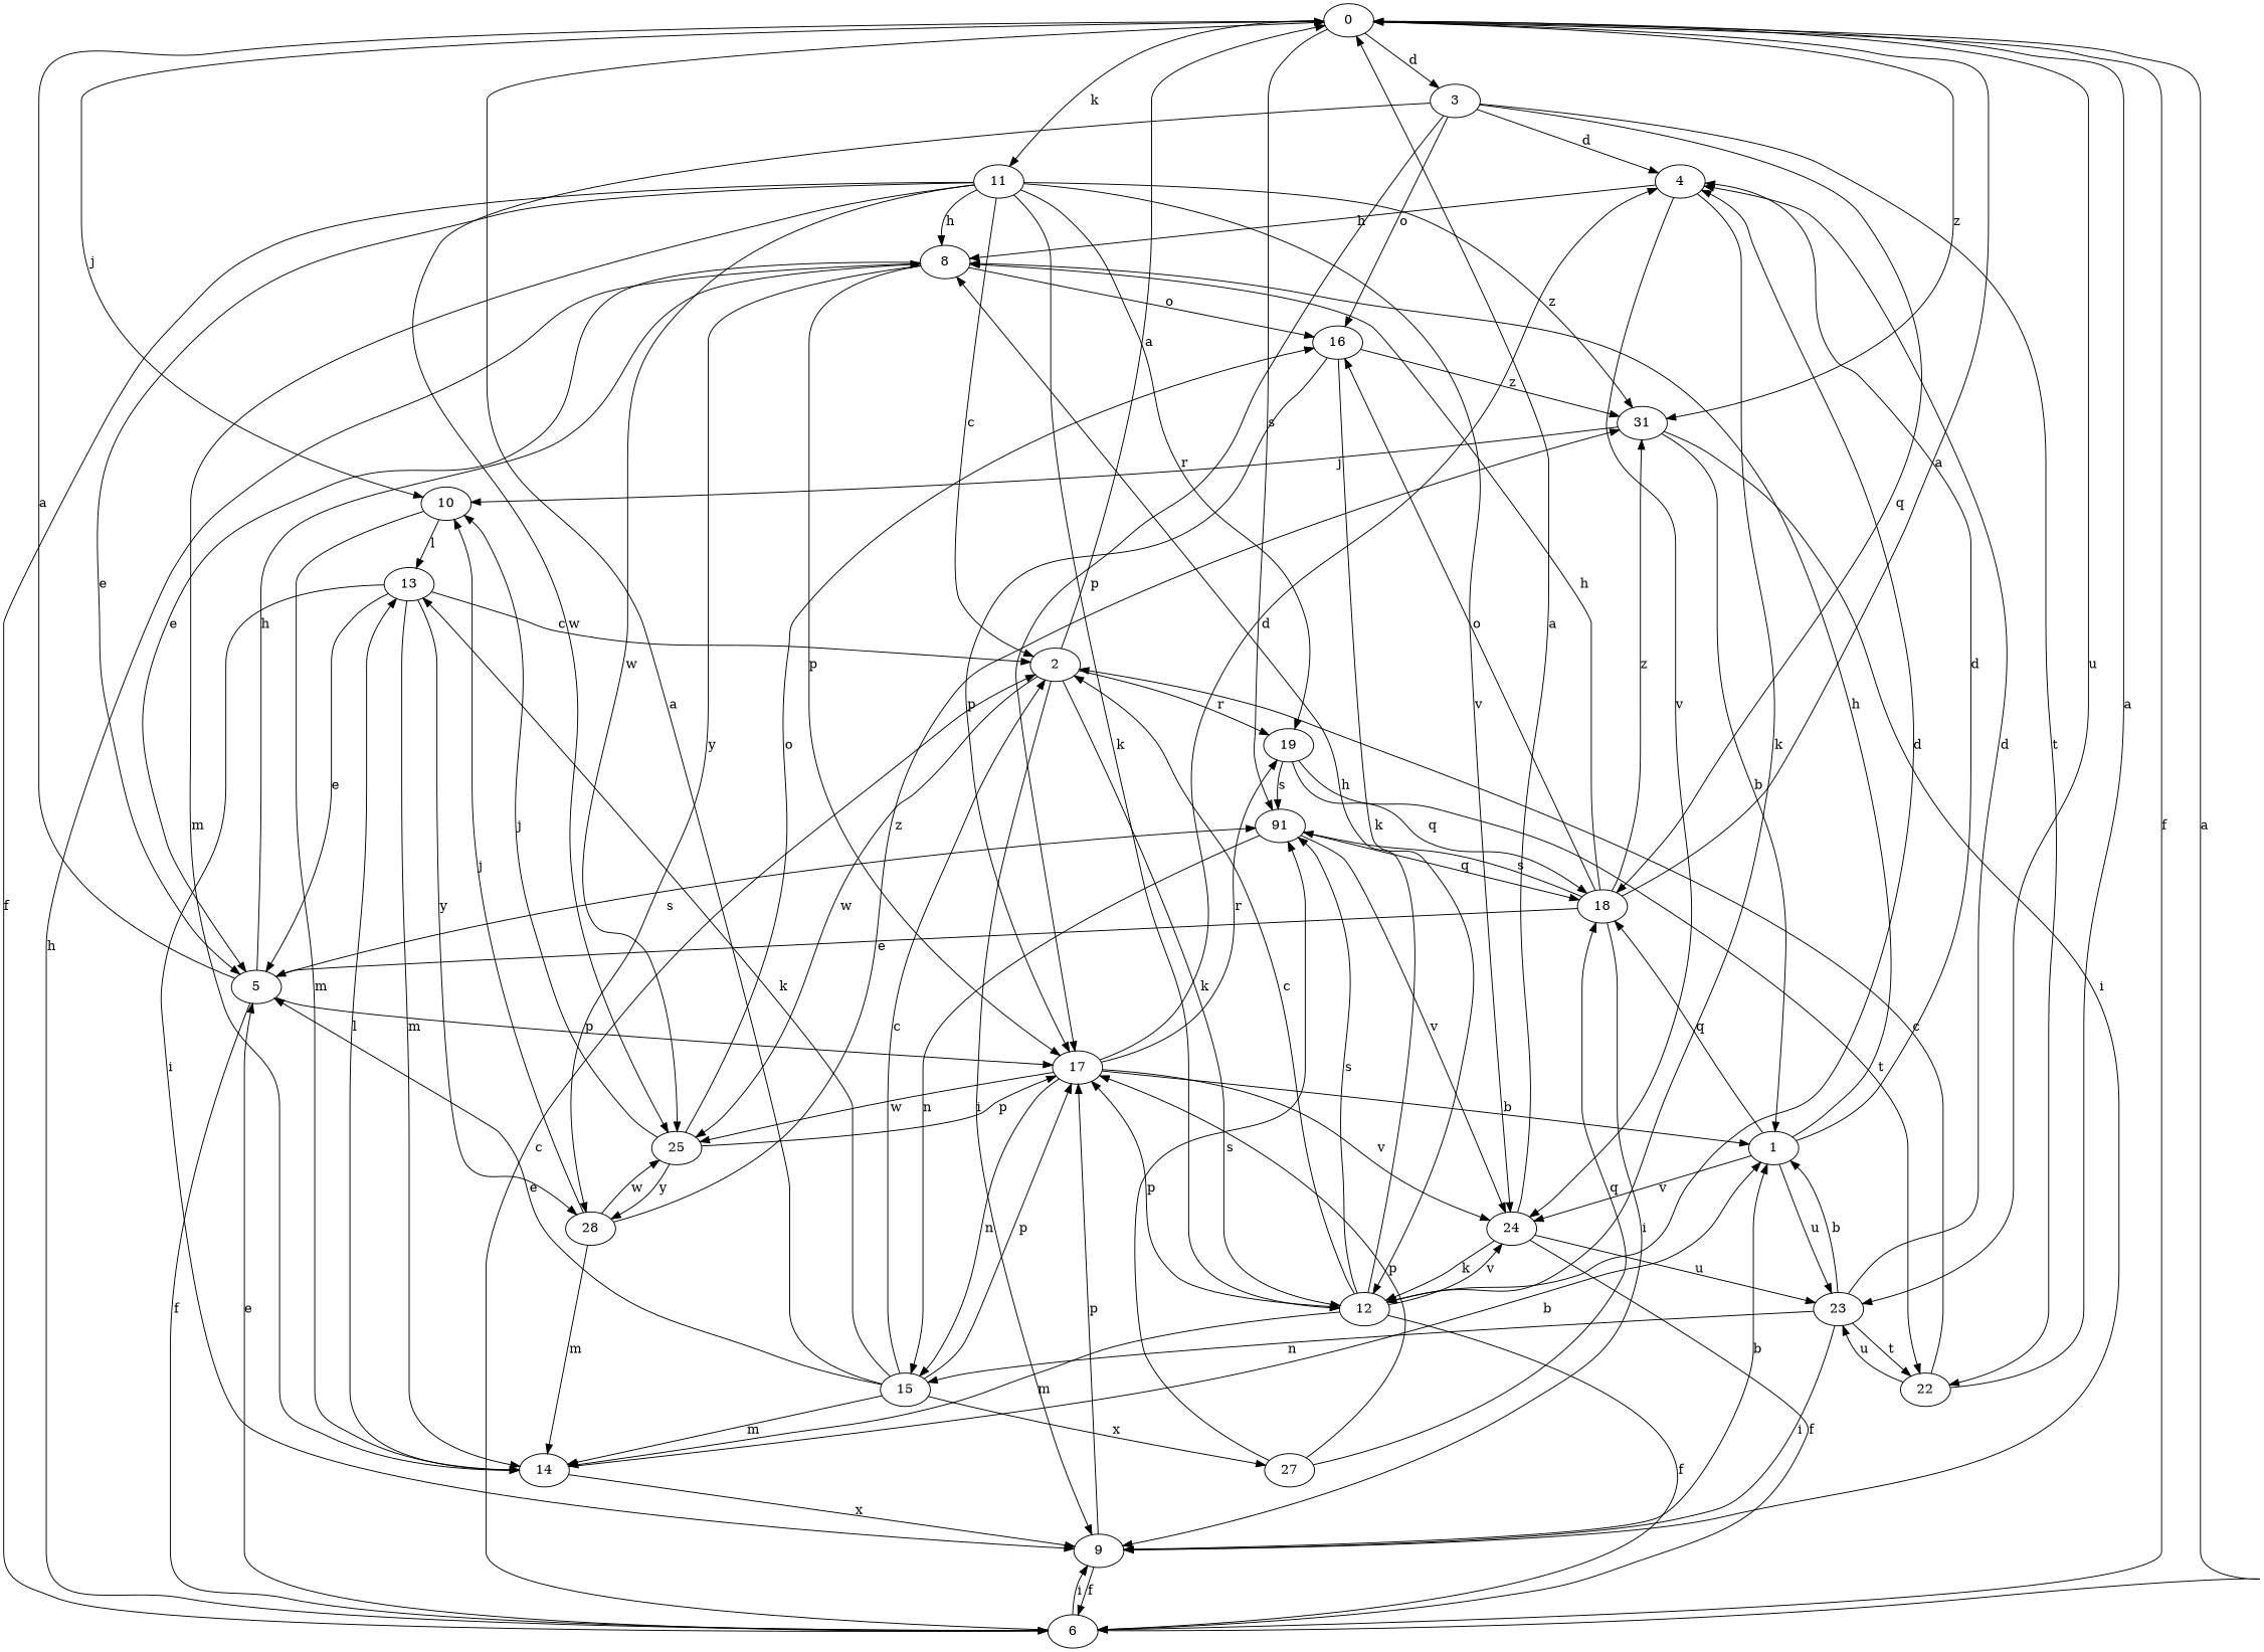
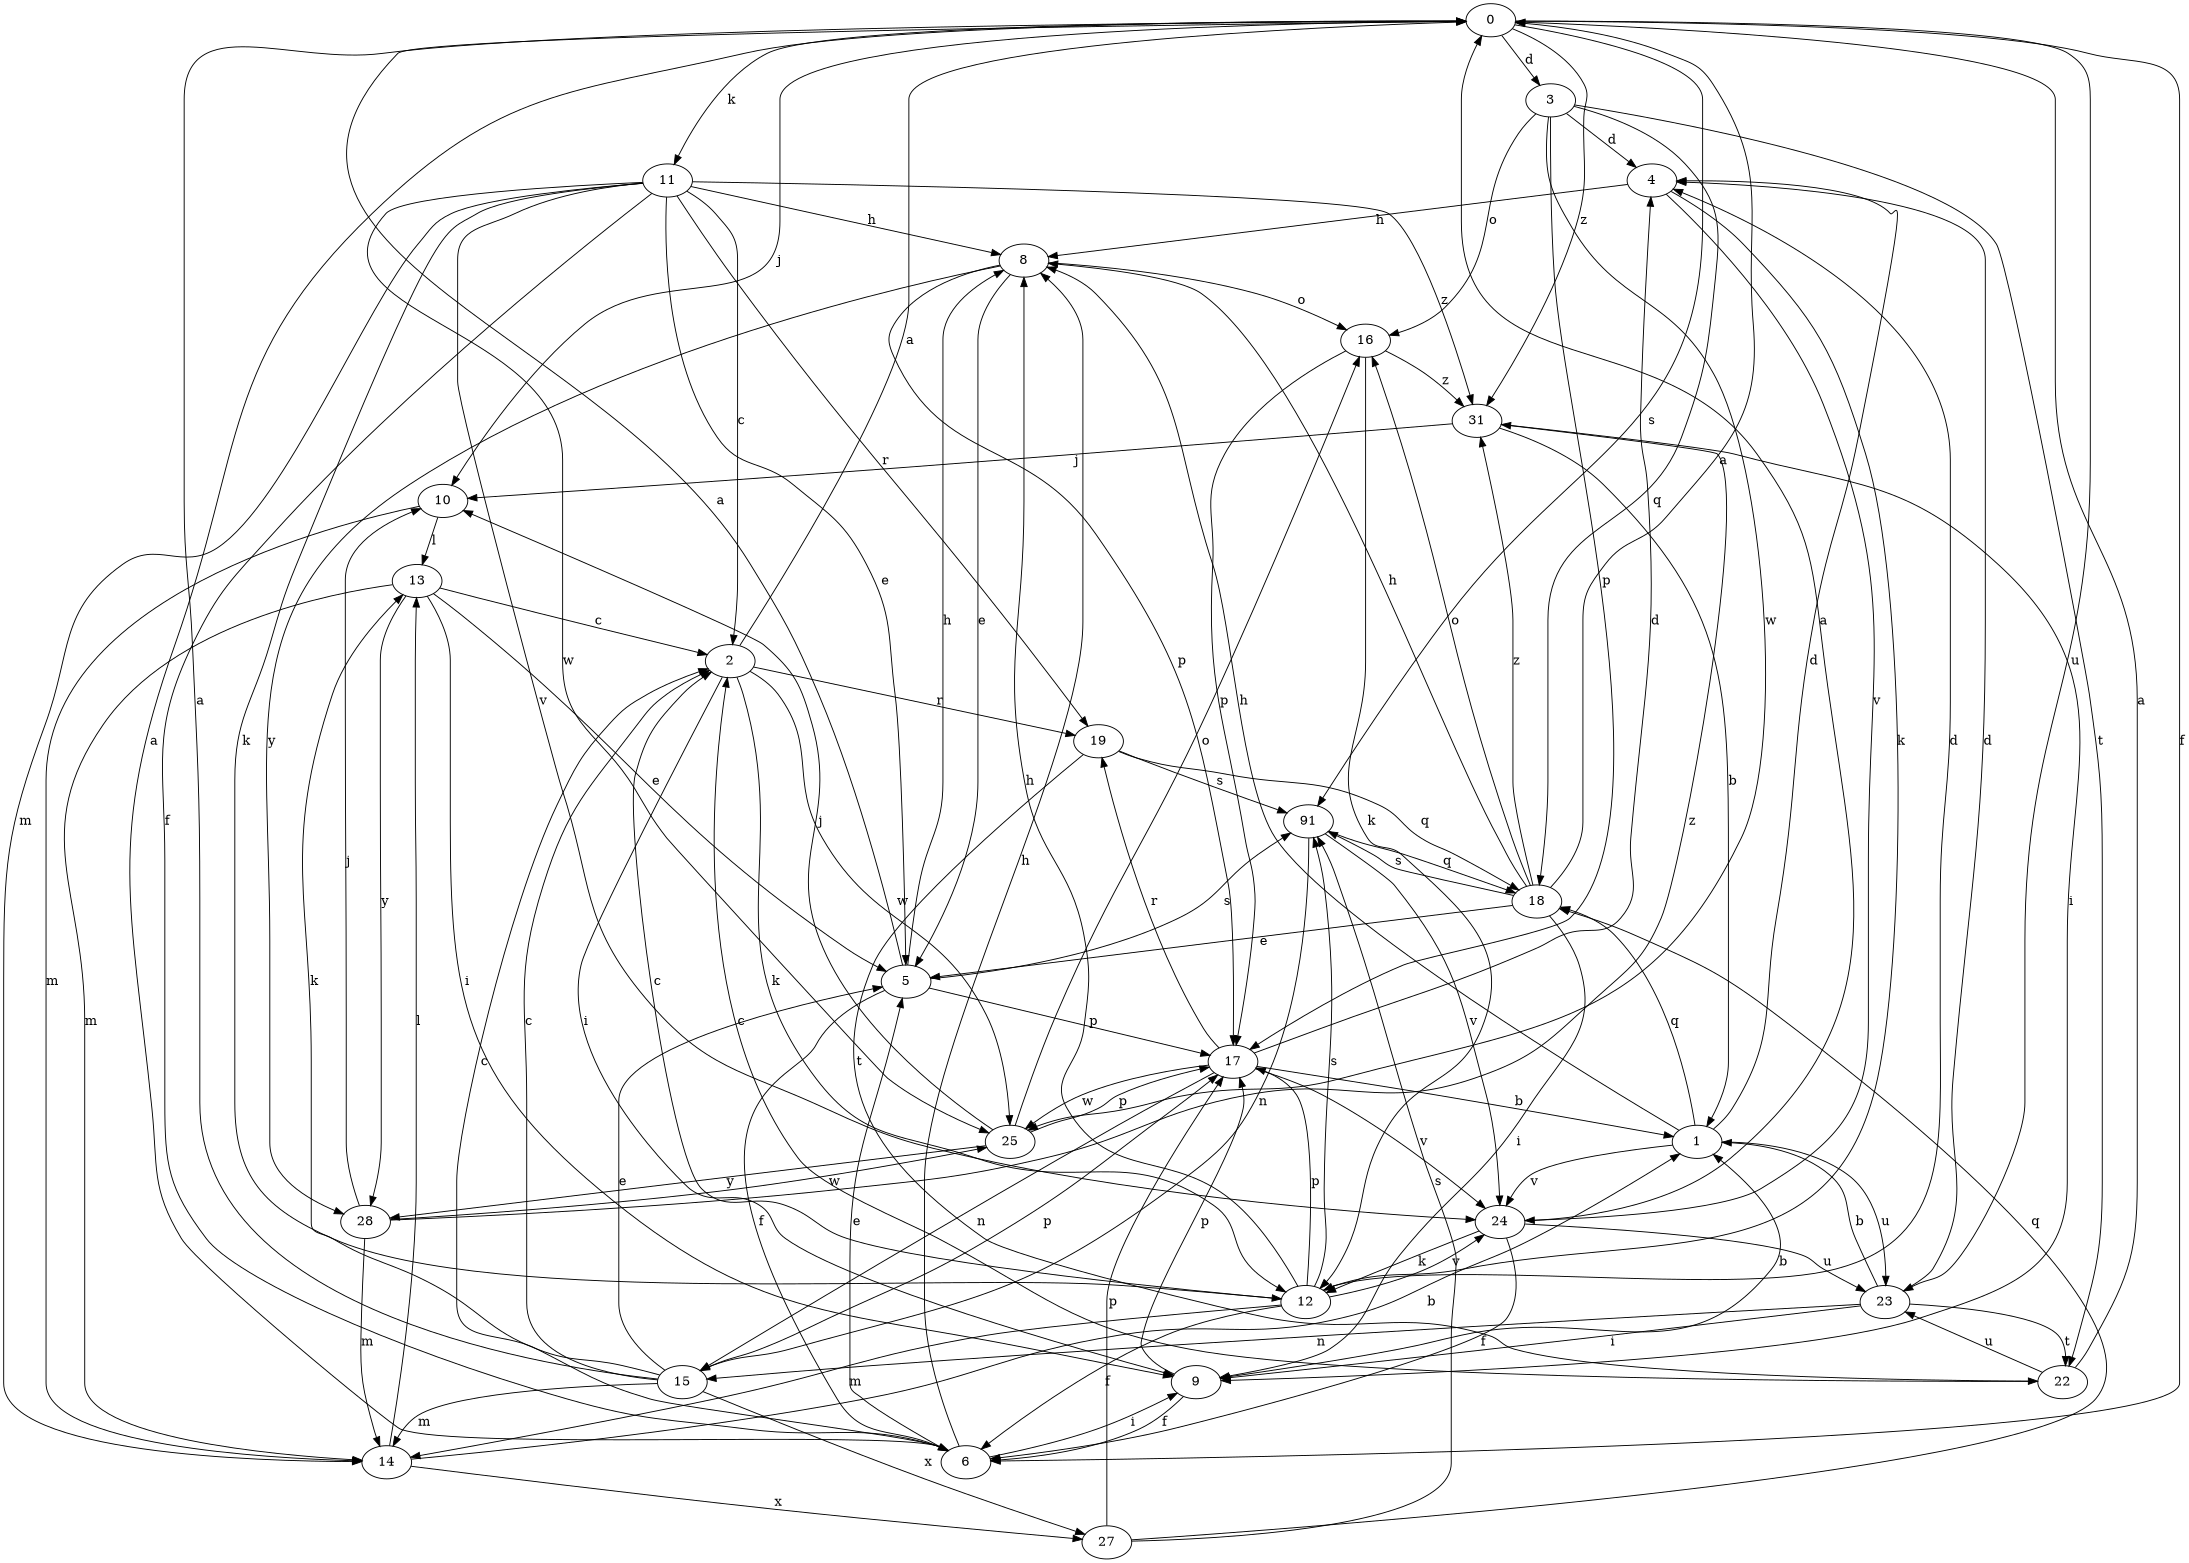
  strict digraph {
    0
    3
    6
    10
    11
    n6 [label=91]
    23
    31
    4
    18
    25
    16
    17
    22
    8
    2
    9
    5
    13
    14
    24
    12
    19
    15
    1
    28
    27
    0 -> 3 [label=d]
    0 -> 6 [label=f]
    0 -> 10 [label=j]
    0 -> 11 [label=k]
    0 -> n6 [label=s]
    0 -> 23 [label=u]
    0 -> 31 [label=z]
    3 -> 4 [label=d]
    3 -> 18 [label=q]
    3 -> 25 [label=w]
    3 -> 16 [label=o]
    3 -> 17 [label=p]
    3 -> 22 [label=t]
    6 -> 0 [label=a]
    6 -> 8 [label=h]
    6 -> 2 [label=c]
    6 -> 9 [label=i]
    6 -> 5 [label=e]
    10 -> 13 [label=l]
    10 -> 14 [label=m]
    11 -> 6 [label=f]
    11 -> 31 [label=z]
    11 -> 25 [label=w]
    11 -> 8 [label=h]
    11 -> 2 [label=c]
    11 -> 5 [label=e]
    11 -> 14 [label=m]
    11 -> 24 [label=v]
    11 -> 12 [label=k]
    11 -> 19 [label=r]
    n6 -> 18 [label=q]
    n6 -> 24 [label=v]
    n6 -> 15 [label=n]
    23 -> 4 [label=d]
    23 -> 22 [label=t]
    23 -> 9 [label=i]
    23 -> 15 [label=n]
    23 -> 1 [label=b]
    31 -> 10 [label=j]
    31 -> 9 [label=i]
    31 -> 1 [label=b]
    4 -> 8 [label=h]
    4 -> 24 [label=v]
    4 -> 12 [label=k]
    18 -> 0 [label=a]
    18 -> n6 [label=s]
    18 -> 31 [label=z]
    18 -> 16 [label=o]
    18 -> 8 [label=h]
    18 -> 9 [label=i]
    18 -> 5 [label=e]
    25 -> 10 [label=j]
    25 -> 16 [label=o]
    25 -> 17 [label=p]
    25 -> 28 [label=y]
    16 -> 31 [label=z]
    16 -> 17 [label=p]
    16 -> 12 [label=k]
    17 -> 4 [label=d]
    17 -> 25 [label=w]
    17 -> 24 [label=v]
    17 -> 19 [label=r]
    17 -> 15 [label=n]
    17 -> 1 [label=b]
    22 -> 0 [label=a]
    22 -> 23 [label=u]
    22 -> 2 [label=c]
    8 -> 16 [label=o]
    8 -> 17 [label=p]
    8 -> 5 [label=e]
    8 -> 28 [label=y]
    2 -> 0 [label=a]
    2 -> 25 [label=w]
    2 -> 9 [label=i]
    2 -> 12 [label=k]
    2 -> 19 [label=r]
    9 -> 6 [label=f]
    9 -> 17 [label=p]
    9 -> 1 [label=b]
    5 -> 0 [label=a]
    5 -> 6 [label=f]
    5 -> n6 [label=s]
    5 -> 17 [label=p]
    5 -> 8 [label=h]
    13 -> 2 [label=c]
    13 -> 9 [label=i]
    13 -> 5 [label=e]
    13 -> 14 [label=m]
    13 -> 28 [label=y]
    14 -> 13 [label=l]
    14 -> 1 [label=b]
-   14 -> 9 [label=x]
+   14 -> 27 [label=x]
    24 -> 0 [label=a]
    24 -> 6 [label=f]
    24 -> 23 [label=u]
    24 -> 12 [label=k]
    12 -> 6 [label=f]
    12 -> n6 [label=s]
    12 -> 4 [label=d]
    12 -> 17 [label=p]
    12 -> 8 [label=h]
    12 -> 2 [label=c]
    12 -> 14 [label=m]
    12 -> 24 [label=v]
    19 -> n6 [label=s]
    19 -> 18 [label=q]
    19 -> 22 [label=t]
    15 -> 0 [label=a]
    15 -> 17 [label=p]
    15 -> 2 [label=c]
    15 -> 5 [label=e]
    15 -> 13 [label=k]
    15 -> 14 [label=m]
    15 -> 27 [label=x]
    1 -> 23 [label=u]
    1 -> 4 [label=d]
    1 -> 18 [label=q]
    1 -> 8 [label=h]
    1 -> 24 [label=v]
    28 -> 10 [label=j]
    28 -> 31 [label=z]
    28 -> 25 [label=w]
    28 -> 14 [label=m]
    27 -> n6 [label=s]
    27 -> 18 [label=q]
    27 -> 17 [label=p]
  }
